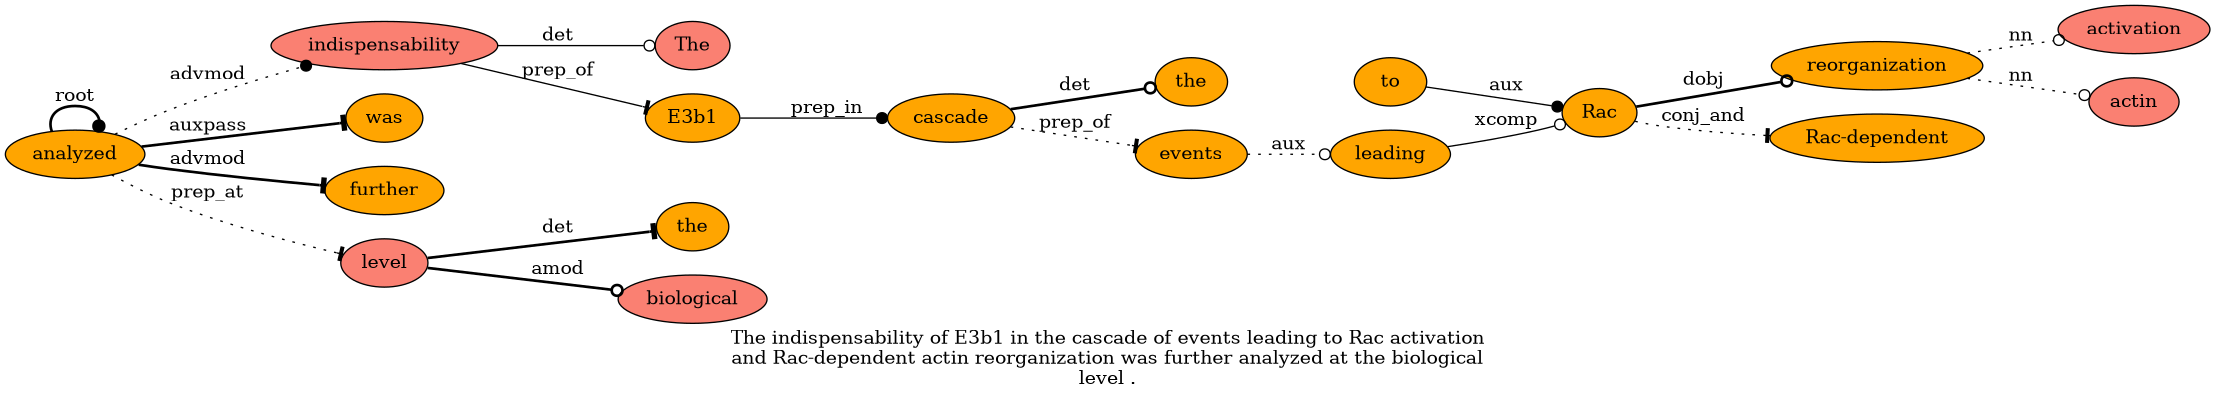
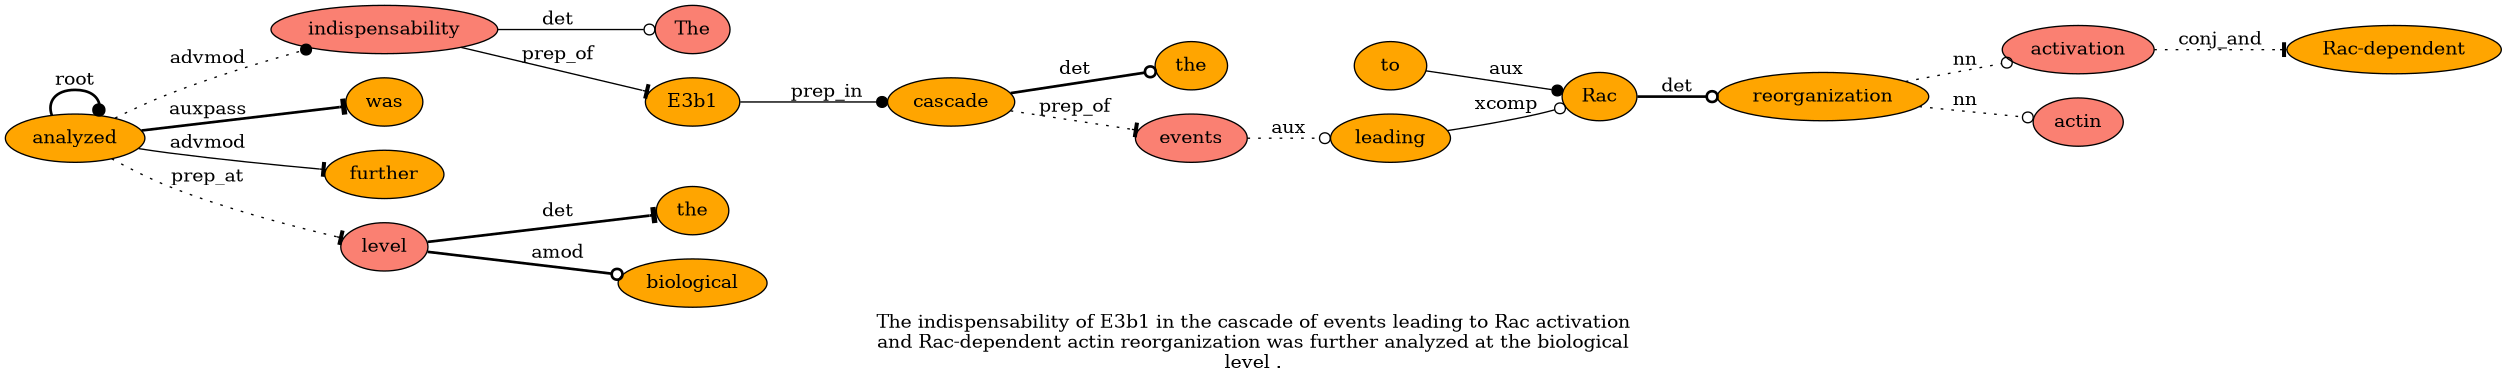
  digraph {
    label="The indispensability of E3b1 in the cascade of events leading to Rac activation\nand Rac-dependent actin reorganization was further analyzed at the biological\nlevel ."
    rankdir=LR
    node [fillcolor=orange style=filled]
    edge [arrowhead=odot style=bold]
    n1 [fillcolor=salmon label=indispensability]
    n2 [fillcolor=salmon label=The]
    n3 [label=E3b1]
    n4 [label=cascade]
    n5 [label=analyzed]
    n6 [label=was]
    n7 [label=further]
    n8 [fillcolor=salmon label=level]
    n9 [label=the]
-   n10 [fillcolor=salmon label=biological]
+   n10 [label=biological]
    n11 [label=the]
-   n12 [label=events]
+   n12 [fillcolor=salmon label=events]
    n13 [label=leading]
    n14 [label=Rac]
    n15 [label=reorganization]
    n16 [label=to]
    n17 [fillcolor=salmon label=activation]
    n18 [fillcolor=salmon label=actin]
    n19 [label="Rac-dependent"]
    n1 -> n2 [label=det style=solid]
    n1 -> n3 [arrowhead=tee label=prep_of style=solid]
    n3 -> n4 [arrowhead=dot label=prep_in style=solid]
    n4 -> n11 [label=det]
    n4 -> n12 [arrowhead=tee label=prep_of style=dotted]
    n5 -> n1 [arrowhead=dot label=advmod style=dotted]
    n5 -> n5 [arrowhead=dot label=root]
    n5 -> n6 [arrowhead=tee label=auxpass]
-   n5 -> n7 [arrowhead=tee label=advmod]
+   n5 -> n7 [arrowhead=tee label=advmod style=solid]
    n5 -> n8 [arrowhead=tee label=prep_at style=dotted]
    n8 -> n9 [arrowhead=tee label=det]
    n8 -> n10 [label=amod]
    n12 -> n13 [label=aux style=dotted]
    n13 -> n14 [label=xcomp style=solid]
-   n14 -> n15 [label=dobj]
+   n14 -> n15 [label=det]
    n15 -> n17 [label=nn style=dotted]
    n15 -> n18 [label=nn style=dotted]
    n16 -> n14 [arrowhead=dot label=aux style=solid]
-   n14 -> n19 [arrowhead=tee label=conj_and style=dotted]
+   n17 -> n19 [arrowhead=tee label=conj_and style=dotted]
  }
